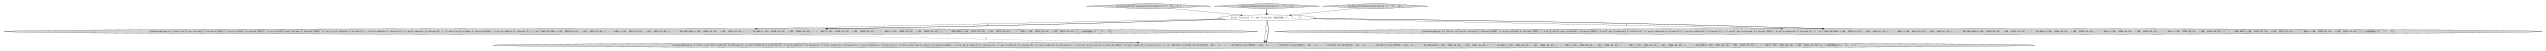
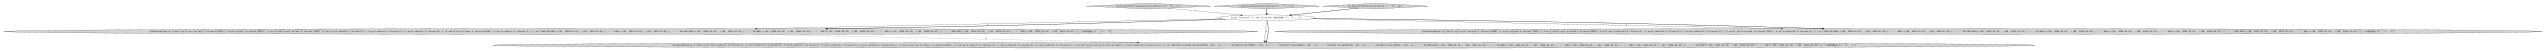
  digraph {
    fontname="IBM Plex Mono"
    node [fillcolor=lightgray fontname="IBM Plex Mono" shape=ellipse style=filled]
    edge [fontname="IBM Plex Mono" style=bold]
    n1 [label="testExtractPartialRewriteForInMonth['0', '0', '1']" shape=diamond]
    n2 [fillcolor=white label="final Fixture2 f = new Fixture2()@@@3@@@['1', '1', '1']"]
    n3 [label="checkDateRange(f,f.and(f.or(f.eq(f.exYear,f.literal(2000)),f.eq(f.exYear,f.literal(2001))),f.or(f.and(f.eq(f.exYear,f.literal(2000)),f.or(f.eq(f.exMonth,f.literal(2)),f.eq(f.exMonth,f.literal(3)),f.eq(f.exMonth,f.literal(5)))),f.and(f.eq(f.exYear,f.literal(2001)),f.eq(f.exMonth,f.literal(1))))),is(\"AND(OR(AND(>=($9, 2000-01-01), <($9, 2001-01-01)),\" + \" AND(>=($9, 2001-01-01), <($9, 2002-01-01))),\" + \" OR(AND(AND(>=($9, 2000-01-01), <($9, 2001-01-01)),\" + \" OR(AND(>=($9, 2000-02-01), <($9, 2000-03-01)),\" + \" AND(>=($9, 2000-03-01), <($9, 2000-04-01)),\" + \" AND(>=($9, 2000-05-01), <($9, 2000-06-01)))),\" + \" AND(AND(>=($9, 2001-01-01), <($9, 2002-01-01)),\" + \" AND(>=($9, 2001-01-01), <($9, 2001-02-01)))))\"))@@@4@@@['1', '0', '0']"]
    n4 [label="checkDateRange(f,f.and(f.or(f.eq(f.exMonth,f.literal(1)),f.eq(f.exMonth,f.literal(2)),f.eq(f.exMonth,f.literal(3)),f.eq(f.exMonth,f.literal(4)),f.eq(f.exMonth,f.literal(5))),f.or(f.and(f.eq(f.exYear,f.literal(2000)),f.or(f.eq(f.exMonth,f.literal(2)),f.eq(f.exMonth,f.literal(3)),f.eq(f.exMonth,f.literal(5)))),f.and(f.eq(f.exYear,f.literal(2001)),f.eq(f.exMonth,f.literal(1))))),is(\"AND(OR(=(EXTRACT(FLAG(MONTH), $9), 1),\" + \" =(EXTRACT(FLAG(MONTH), $9), 2),\" + \" =(EXTRACT(FLAG(MONTH), $9), 3),\" + \" =(EXTRACT(FLAG(MONTH), $9), 4),\" + \" =(EXTRACT(FLAG(MONTH), $9), 5)),\" + \" OR(AND(AND(>=($9, 2000-01-01), <($9, 2001-01-01)),\" + \" OR(AND(>=($9, 2000-02-01), <($9, 2000-03-01)),\" + \" AND(>=($9, 2000-03-01), <($9, 2000-04-01)),\" + \" AND(>=($9, 2000-05-01), <($9, 2000-06-01)))),\" + \" AND(AND(>=($9, 2001-01-01), <($9, 2002-01-01)),\" + \" AND(>=($9, 2001-01-01), <($9, 2001-02-01)))))\"))@@@4@@@['0', '0', '1']"]
    n5 [label="checkDateRange(f,f.and(f.or(f.eq(f.exYearD,f.literal(2000)),f.eq(f.exYearD,f.literal(2001))),f.or(f.and(f.eq(f.exYearD,f.literal(2000)),f.or(f.eq(f.exMonthD,f.literal(2)),f.eq(f.exMonthD,f.literal(3)),f.eq(f.exMonthD,f.literal(5)))),f.and(f.eq(f.exYearD,f.literal(2001)),f.eq(f.exMonthD,f.literal(1))))),is(\"AND(OR(AND(>=($8, 2000-01-01), <($8, 2001-01-01)),\" + \" AND(>=($8, 2001-01-01), <($8, 2002-01-01))),\" + \" OR(AND(AND(>=($8, 2000-01-01), <($8, 2001-01-01)),\" + \" OR(AND(>=($8, 2000-02-01), <($8, 2000-03-01)),\" + \" AND(>=($8, 2000-03-01), <($8, 2000-04-01)),\" + \" AND(>=($8, 2000-05-01), <($8, 2000-06-01)))),\" + \" AND(AND(>=($8, 2001-01-01), <($8, 2002-01-01)),\" + \" AND(>=($8, 2001-01-01), <($8, 2001-02-01)))))\"))@@@4@@@['0', '1', '0']"]
    n6 [label="testExtractWithOrCondition2['0', '1', '0']" shape=diamond]
    n7 [label="testExtractWithOrCondition2['1', '0', '0']" shape=diamond]
    n1 -> n2 [style=solid]
    n2 -> n3 [label=f style=solid]
    n2 -> n3
    n2 -> n4 [label=f style=solid]
    n2 -> n4
    n2 -> n5 [label=f style=solid]
    n2 -> n5
    n3 -> n4 [label=0 style=dashed]
    n6 -> n2
-   n7 -> n2 [style=solid]
+   n7 -> n2
  }
